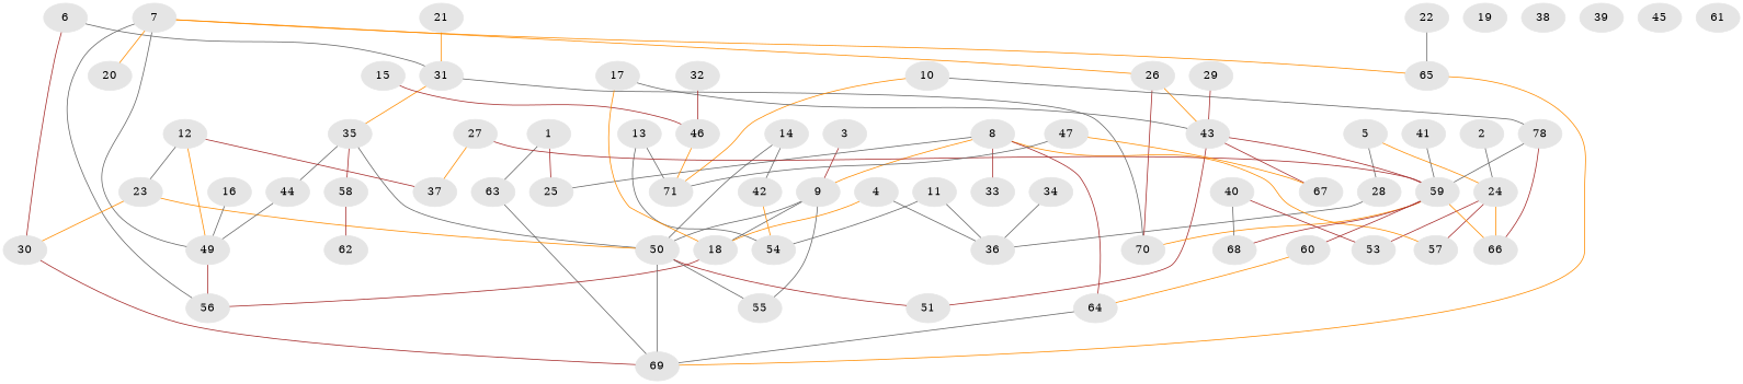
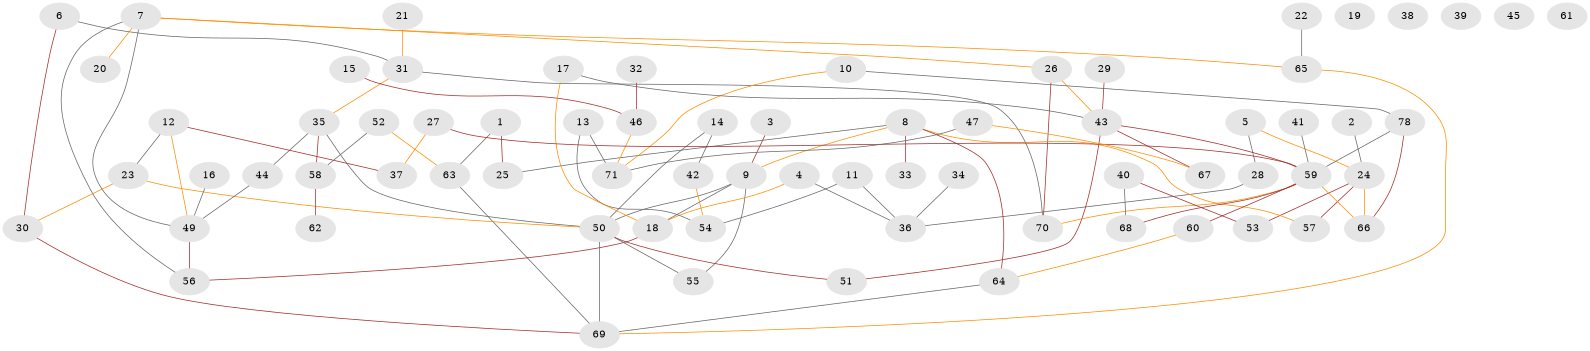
  graph {
    node [color=gray90 style=filled]
    edge [color=gray40]
    1
    25
    63
    69
    2
    24
    53
    57
    66
    3
    9
    18
    50
    55
    4
    36
    56
    5
    28
    6
    30
    31
    70
    35
    7
    20
    26
    49
    65
    43
    8
    33
    64
    51
    n35 [label=78]
    10
    71
    59
    11
    54
    12
    23
    37
    13
    14
    42
    15
    46
    16
    17
    67
    19
    21
    22
    27
    68
    60
    29
    44
    58
    32
    34
    62
    38
    39
    40
    41
    45
    47
+   52
    61
    1 -- 25 [color=brown]
    1 -- 63
    63 -- 69
    2 -- 24
    24 -- 53 [color=brown]
    24 -- 57 [color=brown]
    24 -- 66 [color=darkorange]
    3 -- 9 [color=brown]
    9 -- 18
    9 -- 50
    9 -- 55
    18 -- 56 [color=brown]
    50 -- 69
    50 -- 55
    50 -- 51 [color=brown]
    4 -- 18 [color=darkorange]
    4 -- 36
    5 -- 24 [color=darkorange]
    5 -- 28
    28 -- 36
    6 -- 30 [color=brown]
    6 -- 31
    30 -- 69 [color=brown]
    31 -- 70
    31 -- 35 [color=darkorange]
    35 -- 50
    35 -- 44
    35 -- 58 [color=brown]
    7 -- 56
    7 -- 20 [color=darkorange]
    7 -- 26 [color=darkorange]
    7 -- 49
    7 -- 65 [color=darkorange]
    26 -- 70 [color=brown]
    26 -- 43 [color=darkorange]
    49 -- 56 [color=brown]
    65 -- 69 [color=darkorange]
    43 -- 51 [color=brown]
    43 -- 59 [color=brown]
    43 -- 67 [color=brown]
    8 -- 25
    8 -- 57 [color=darkorange]
    8 -- 9 [color=darkorange]
    8 -- 33 [color=brown]
    8 -- 64 [color=brown]
    64 -- 69
    n35 -- 66 [color=brown]
    n35 -- 59
    10 -- n35
    10 -- 71 [color=darkorange]
    59 -- 66 [color=darkorange]
    59 -- 70 [color=darkorange]
    59 -- 68 [color=brown]
    59 -- 60 [color=brown]
    11 -- 36
    11 -- 54
    12 -- 49 [color=darkorange]
    12 -- 23
    12 -- 37 [color=brown]
    23 -- 50 [color=darkorange]
    23 -- 30 [color=darkorange]
    13 -- 71
    13 -- 54
    14 -- 50
    14 -- 42
    42 -- 54 [color=darkorange]
    15 -- 46 [color=brown]
    46 -- 71 [color=darkorange]
    16 -- 49
    17 -- 18 [color=darkorange]
    17 -- 43
    21 -- 31 [color=darkorange]
    22 -- 65
    27 -- 59 [color=brown]
    27 -- 37 [color=darkorange]
    60 -- 64 [color=darkorange]
    29 -- 43 [color=brown]
    44 -- 49
    58 -- 62 [color=brown]
    32 -- 46 [color=brown]
    34 -- 36
    40 -- 53 [color=brown]
    40 -- 68
    41 -- 59
    47 -- 71
    47 -- 67 [color=darkorange]
+   52 -- 63 [color=darkorange]
+   52 -- 58
  }
